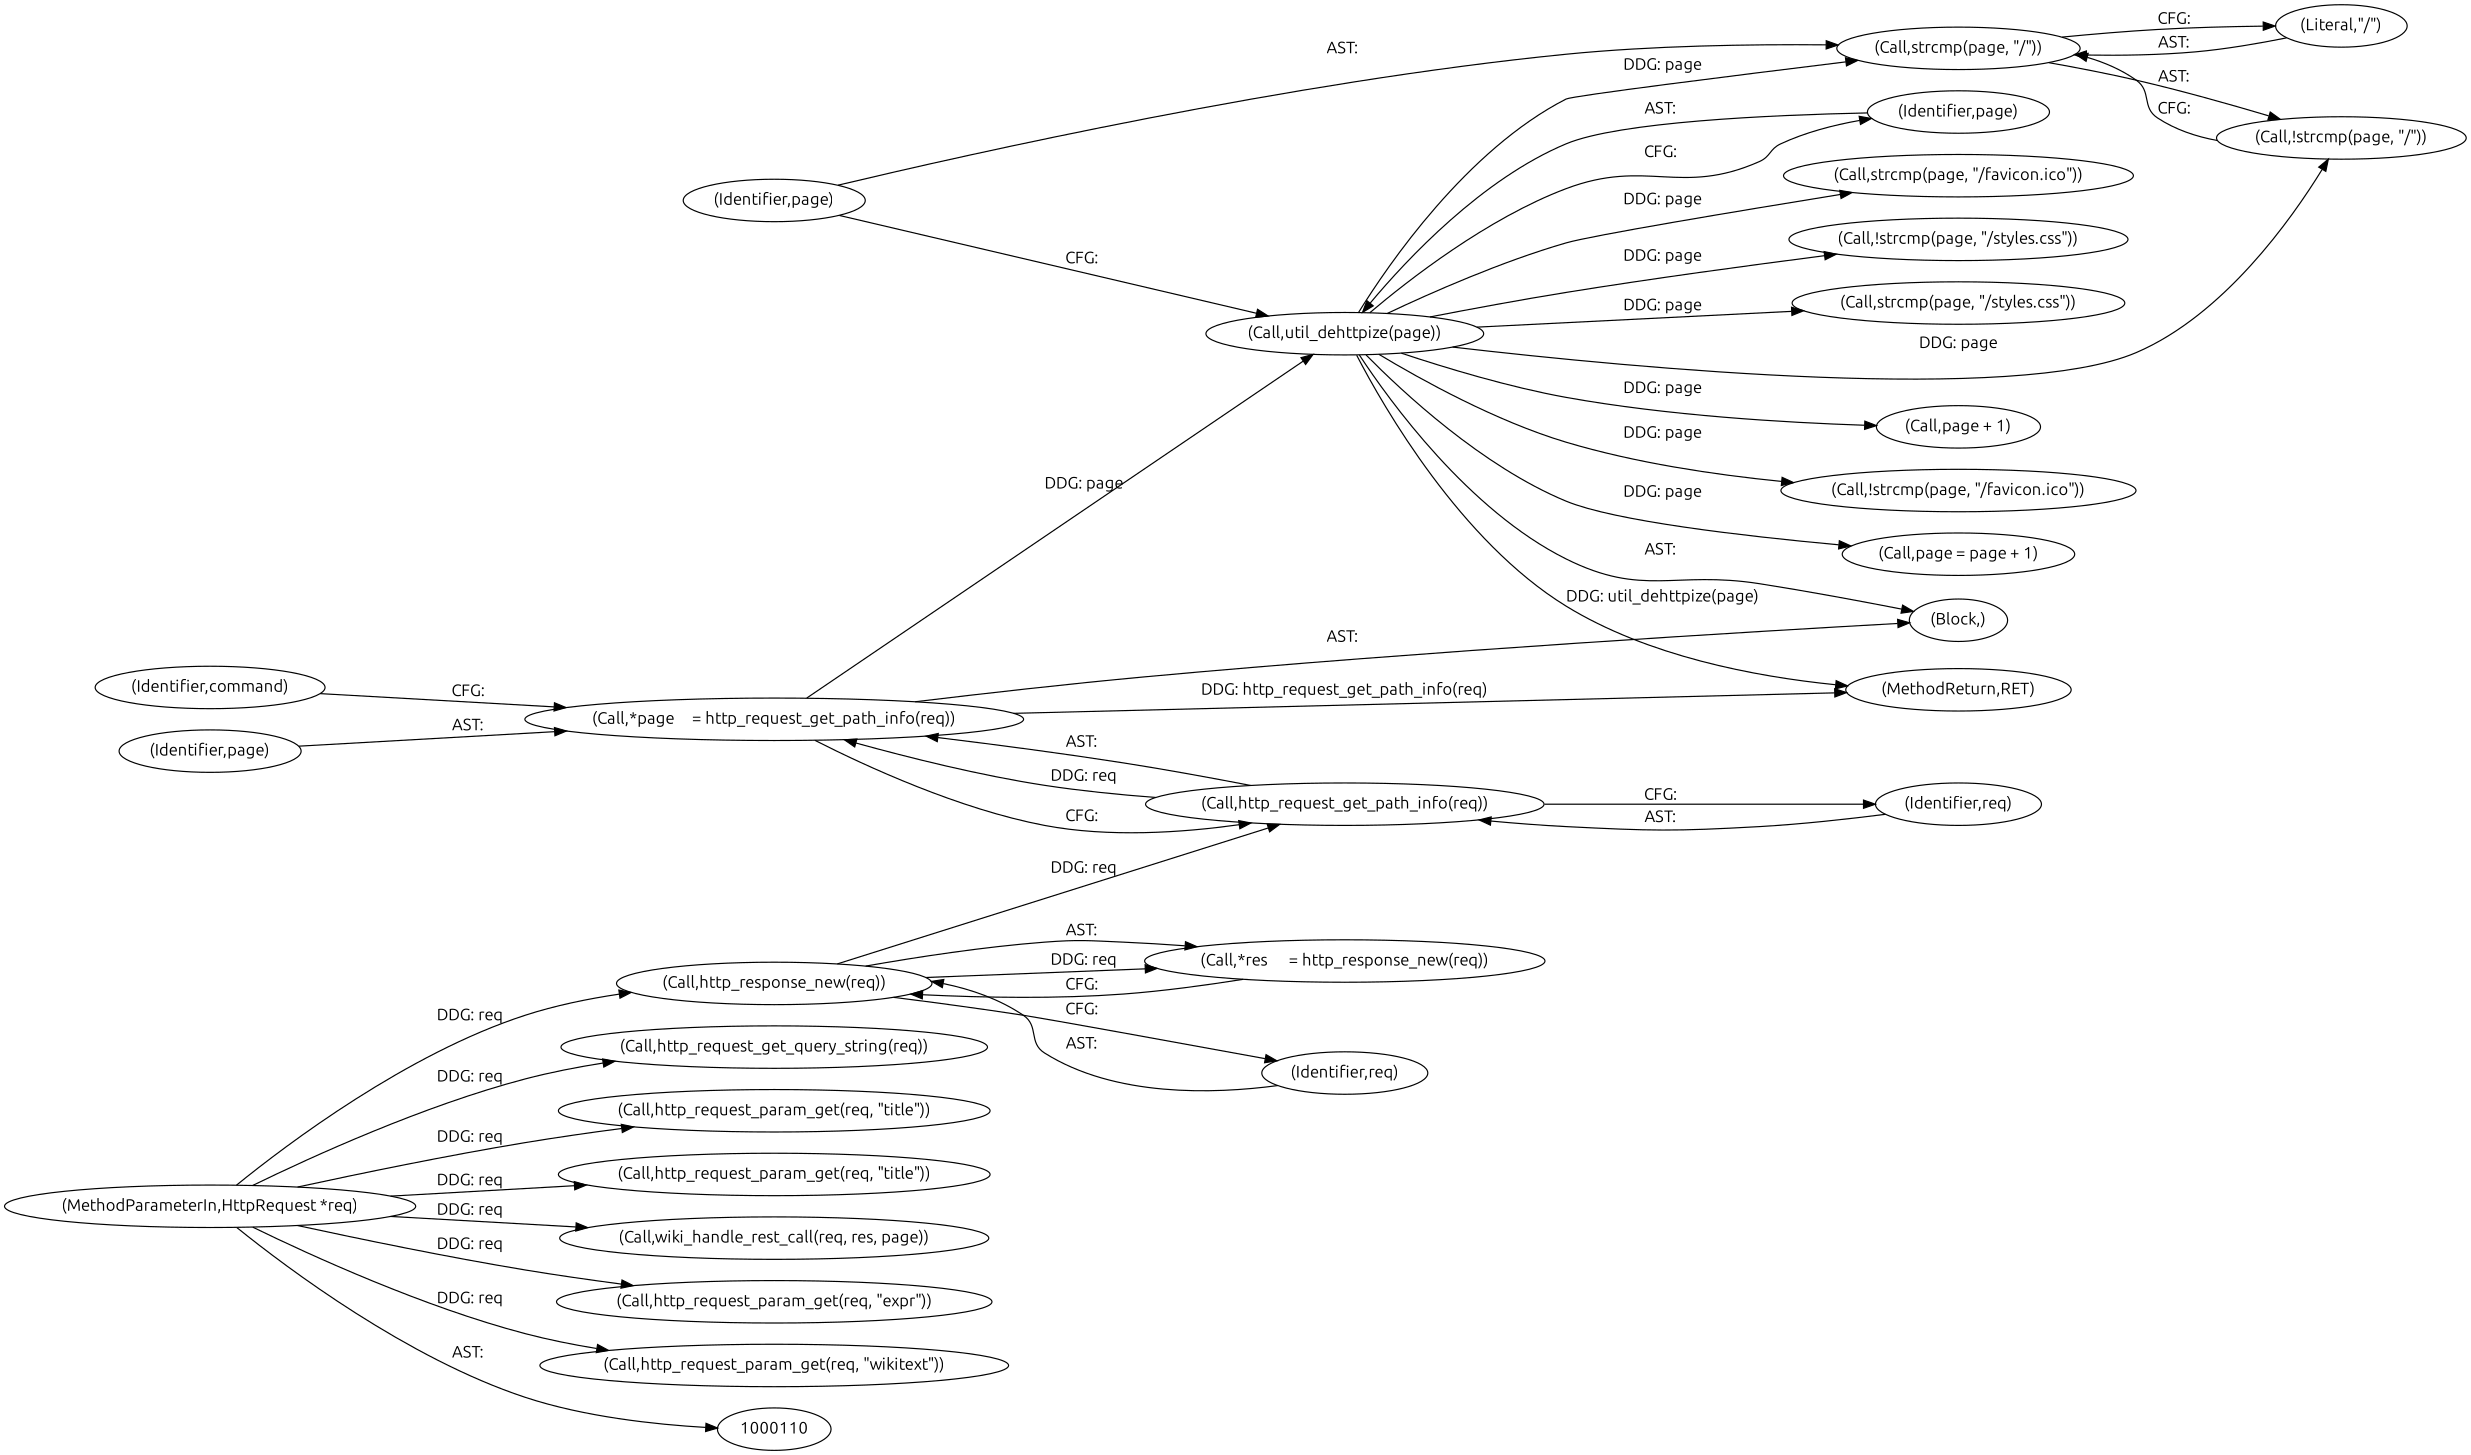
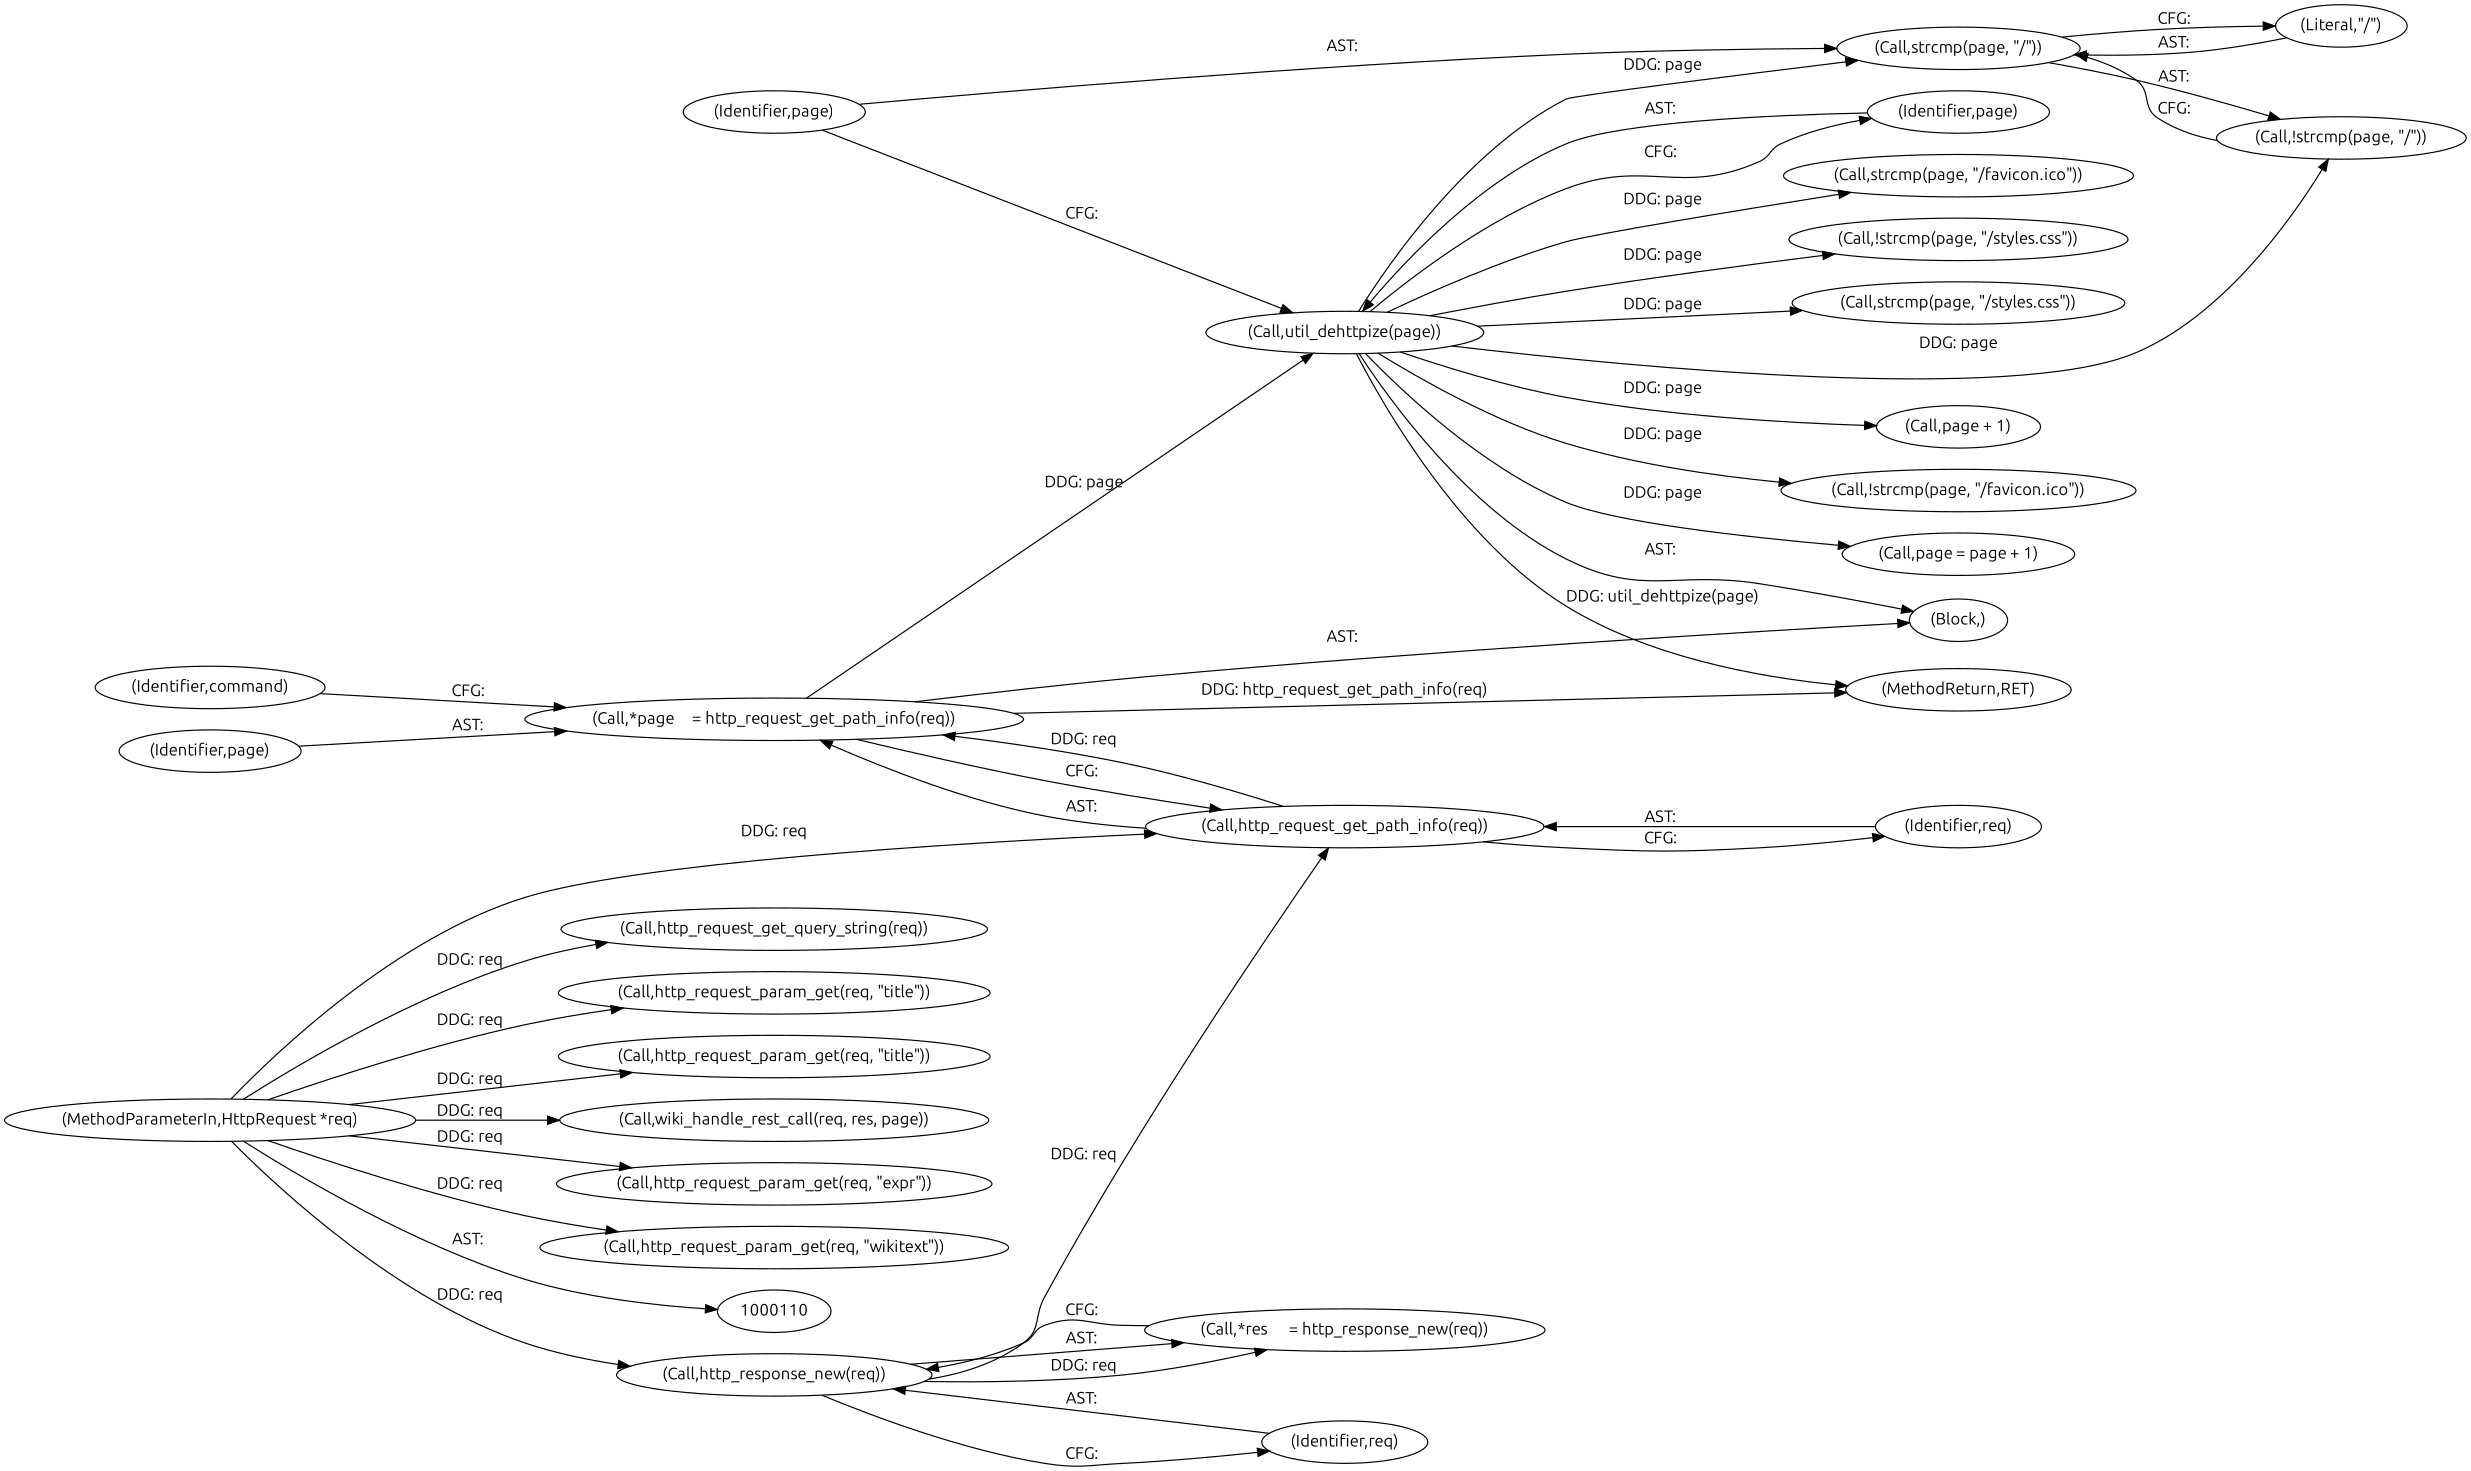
  digraph {
    fontname=Ubuntu
    rankdir=LR
    node [fontname=Ubuntu]
    edge [fontname=Ubuntu]
    n1 [label="(Call,strcmp(page, \"/\"))"]
    n2 [label="(Literal,\"/\")"]
    n3 [label="(Call,!strcmp(page, \"/\"))"]
    n4 [label="(Call,util_dehttpize(page))"]
    n5 [label="(Call,page + 1)"]
    n6 [label="(Block,)"]
    n7 [label="(Call,!strcmp(page, \"/favicon.ico\"))"]
    n8 [label="(Call,page = page + 1)"]
    n9 [label="(Identifier,page)"]
    n10 [label="(MethodReturn,RET)"]
    n11 [label="(Call,strcmp(page, \"/favicon.ico\"))"]
    n12 [label="(Call,!strcmp(page, \"/styles.css\"))"]
    n13 [label="(Call,strcmp(page, \"/styles.css\"))"]
    n14 [label="(Call,*page     = http_request_get_path_info(req))"]
    n15 [label="(Call,http_request_get_path_info(req))"]
    n16 [label="(Identifier,req)"]
    n17 [label="(Call,http_request_get_query_string(req))"]
    n18 [label="(Call,http_response_new(req))"]
    n19 [label="(Call,*res      = http_response_new(req))"]
    n20 [label="(Identifier,req)"]
    n21 [label="(MethodParameterIn,HttpRequest *req)"]
    n22 [label="(Call,http_request_param_get(req, \"title\"))"]
    n23 [label="(Call,http_request_param_get(req, \"title\"))"]
    n24 [label="(Call,wiki_handle_rest_call(req, res, page))"]
    n25 [label="(Call,http_request_param_get(req, \"expr\"))"]
    n26 [label="(Call,http_request_param_get(req, \"wikitext\"))"]
    1000110
    n28 [label="(Identifier,command)"]
    n29 [label="(Identifier,page)"]
    n30 [label="(Identifier,page)"]
    n1 -> n2 [label="CFG: "]
    n1 -> n3 [label="AST: "]
    n2 -> n1 [label="AST: "]
    n3 -> n1 [label="CFG: "]
    n4 -> n1 [label="DDG: page"]
    n4 -> n3 [label="DDG: page"]
    n4 -> n5 [label="DDG: page"]
    n4 -> n6 [label="AST: "]
    n4 -> n7 [label="DDG: page"]
    n4 -> n8 [label="DDG: page"]
    n4 -> n9 [label="CFG: "]
    n4 -> n10 [label="DDG: util_dehttpize(page)"]
    n4 -> n11 [label="DDG: page"]
    n4 -> n12 [label="DDG: page"]
    n4 -> n13 [label="DDG: page"]
    n9 -> n4 [label="AST: "]
    n14 -> n4 [label="DDG: page"]
    n14 -> n6 [label="AST: "]
    n14 -> n10 [label="DDG: http_request_get_path_info(req)"]
    n14 -> n15 [label="CFG: "]
    n15 -> n14 [label="AST: "]
    n15 -> n14 [label="DDG: req"]
    n15 -> n16 [label="CFG: "]
    n16 -> n15 [label="AST: "]
    n18 -> n15 [label="DDG: req"]
    n18 -> n19 [label="AST: "]
    n18 -> n19 [label="DDG: req"]
    n18 -> n20 [label="CFG: "]
    n19 -> n18 [label="CFG: "]
    n20 -> n18 [label="AST: "]
+   n21 -> n15 [label="DDG: req"]
    n21 -> n17 [label="DDG: req"]
    n21 -> n18 [label="DDG: req"]
    n21 -> n22 [label="DDG: req"]
    n21 -> n23 [label="DDG: req"]
    n21 -> n24 [label="DDG: req"]
    n21 -> n25 [label="DDG: req"]
    n21 -> n26 [label="DDG: req"]
    n21 -> 1000110 [label="AST: "]
    n28 -> n14 [label="CFG: "]
    n29 -> n1 [label="AST: "]
    n29 -> n4 [label="CFG: "]
    n30 -> n14 [label="AST: "]
  }
